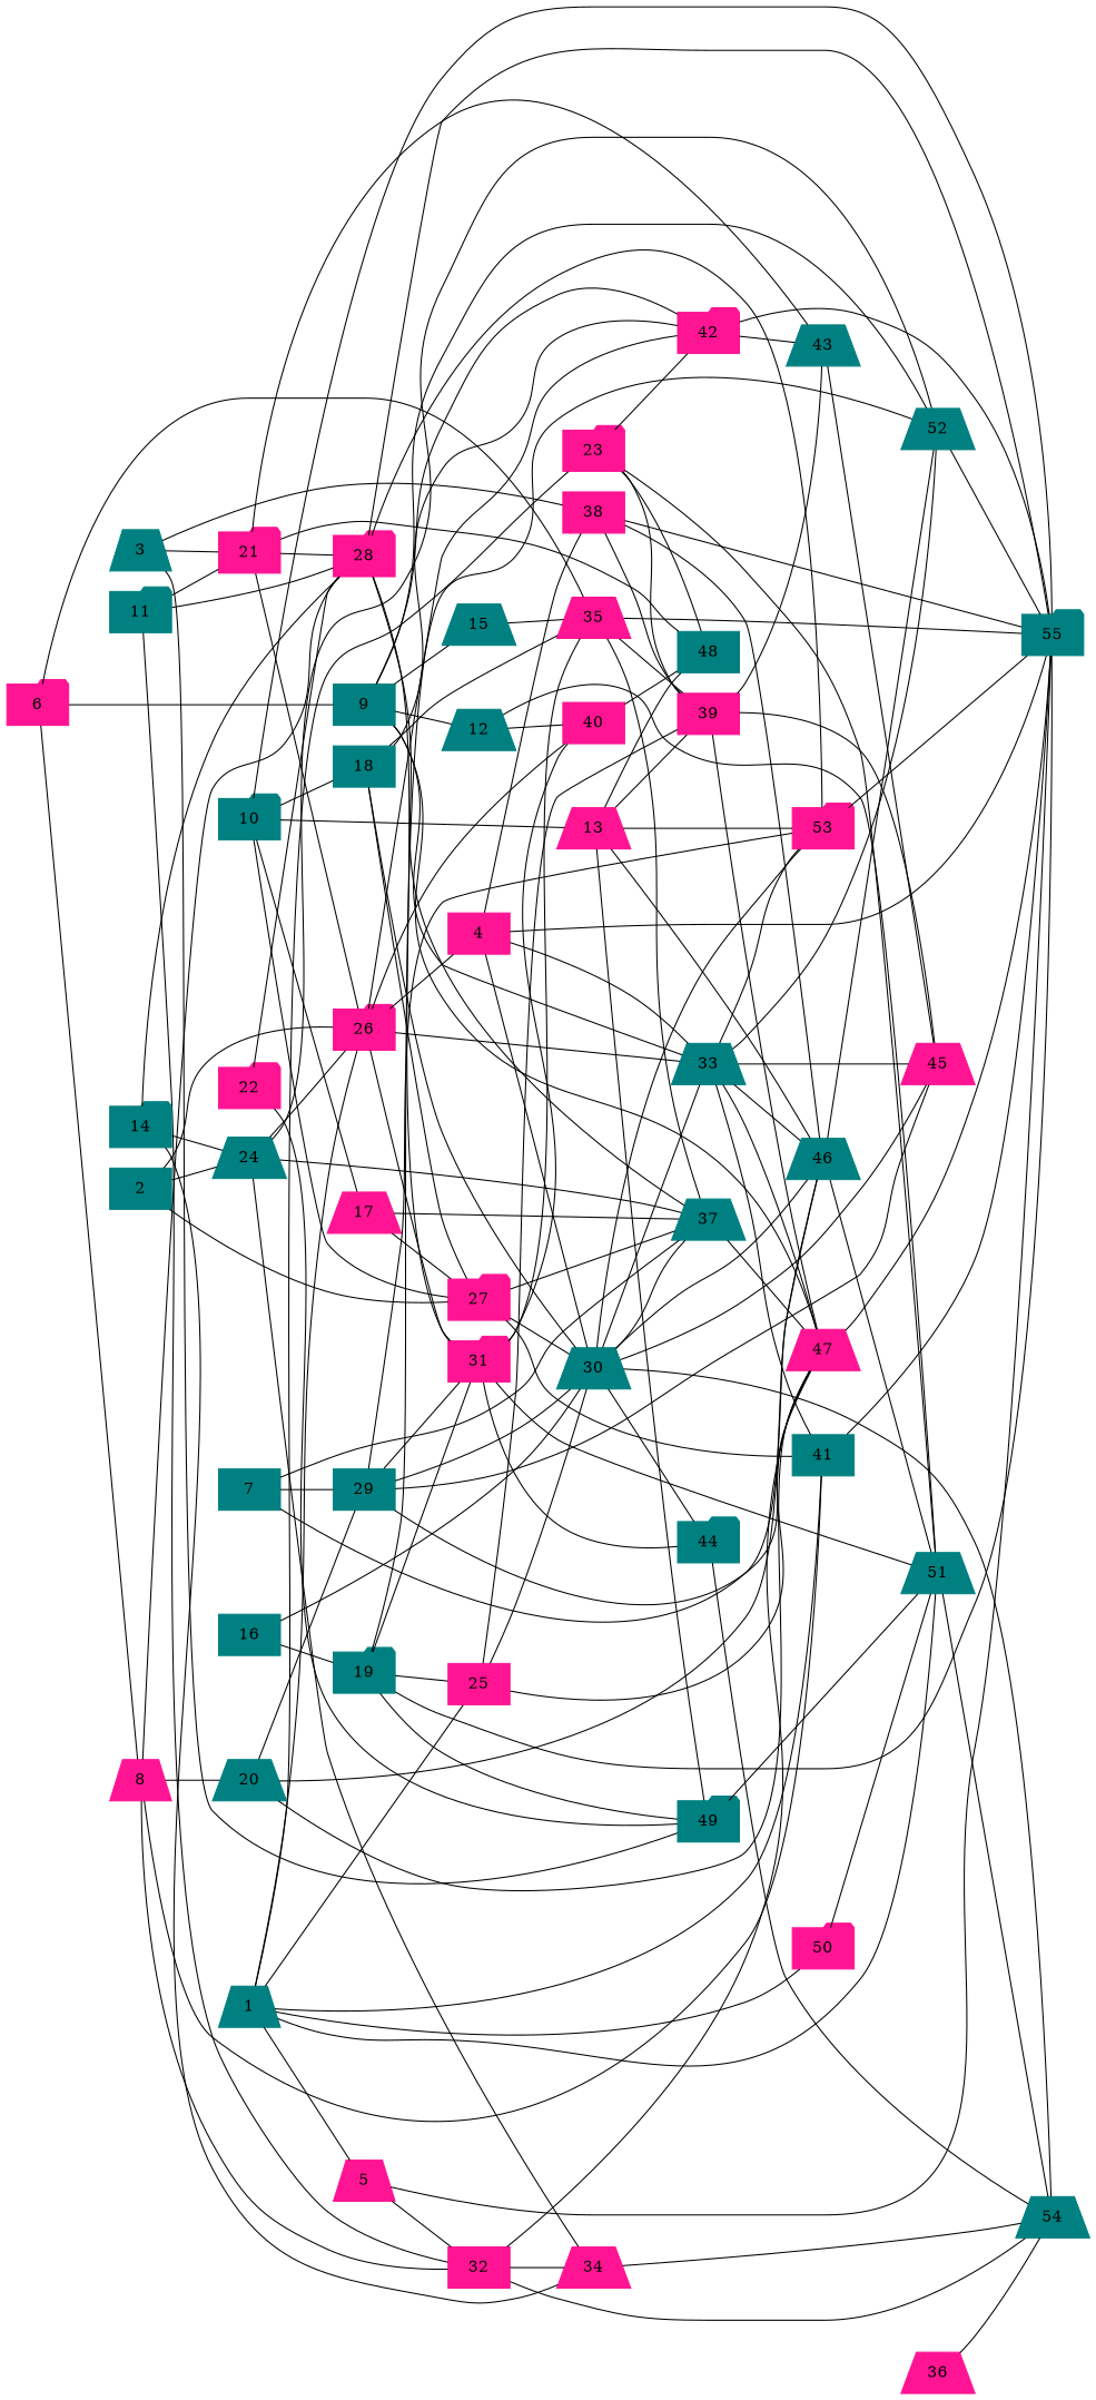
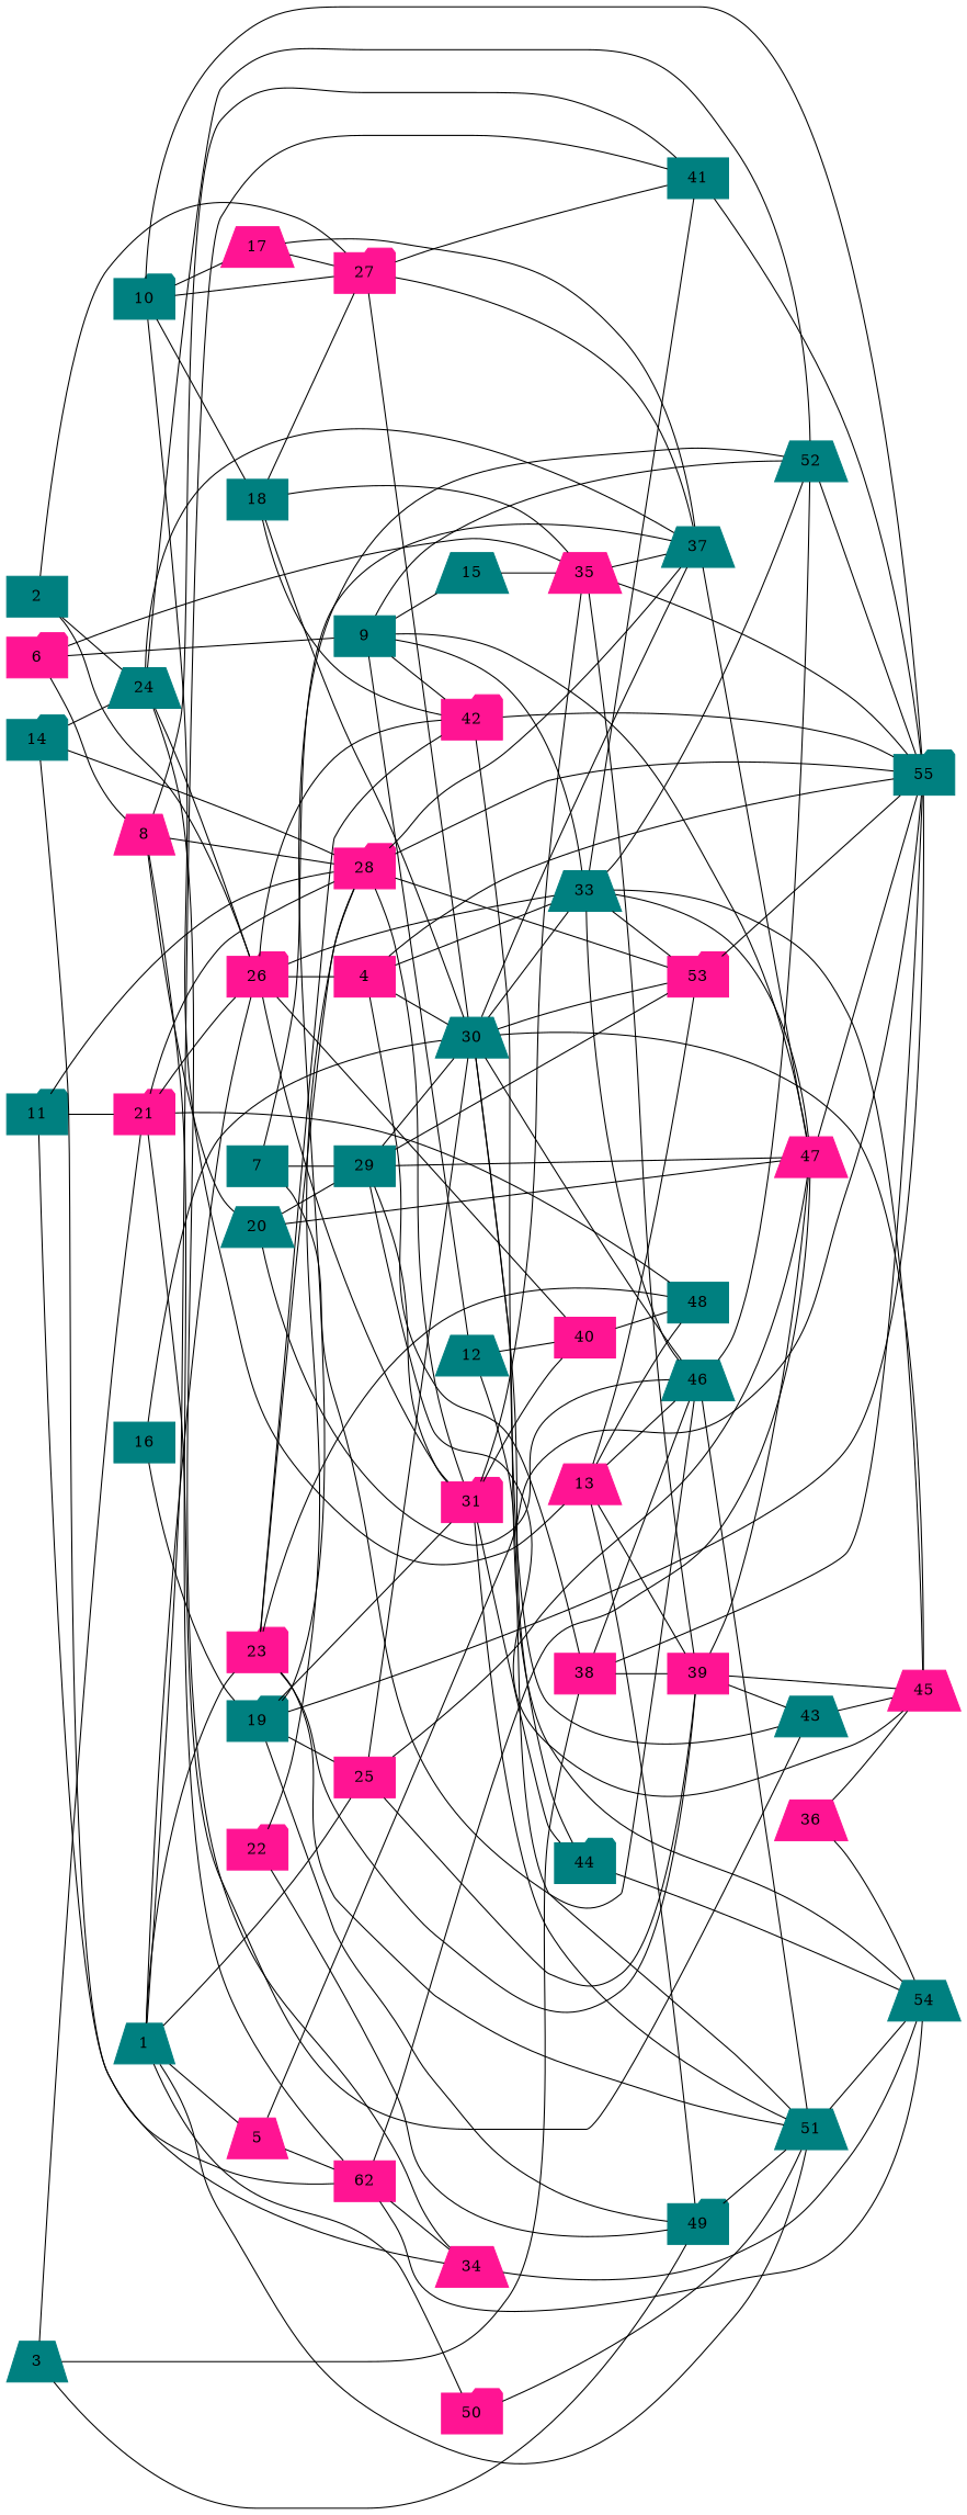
  graph {
    rankdir=LR
    node [color=teal shape=trapezium style=filled]
    edge [weight=1.0]
    5 [color=deeppink]
    1
    23 [color=deeppink shape=folder]
    25 [color=deeppink shape=box]
    26 [color=deeppink shape=folder]
    41 [shape=box]
    50 [color=deeppink shape=folder]
    51
    55 [shape=folder]
-   32 [color=deeppink shape=box]
+   32 [color=deeppink shape=box label=62]
    28 [color=deeppink shape=folder]
    42 [color=deeppink shape=folder]
    39 [color=deeppink shape=box]
    48 [shape=box]
    30
    47 [color=deeppink]
    4 [color=deeppink shape=box]
    33
    40 [color=deeppink shape=box]
    31 [color=deeppink shape=folder]
    54
    2 [shape=box]
    24
    27 [color=deeppink shape=folder]
    37
    52
    34 [color=deeppink]
    21 [color=deeppink shape=folder]
    3
    38 [color=deeppink shape=box]
    49 [shape=folder]
    43
    46
    53 [color=deeppink shape=folder]
    45 [color=deeppink]
    44 [shape=folder]
    6 [color=deeppink shape=folder]
    8 [color=deeppink]
    9 [shape=box]
    35 [color=deeppink]
    20
    12
    15
    7 [shape=box]
    29 [shape=box]
    10 [shape=folder]
    13 [color=deeppink]
    17 [color=deeppink]
    18 [shape=box]
    11 [shape=folder]
    14 [shape=folder]
    16 [shape=box]
    19 [shape=folder]
    22 [color=deeppink shape=folder]
    36 [color=deeppink]
    5 -- 55
    5 -- 32
    1 -- 5
    1 -- 23
    1 -- 25
    1 -- 26
    1 -- 41
    1 -- 50
    1 -- 51
    23 -- 51
+   23 -- 28
    23 -- 42
    23 -- 39
    23 -- 48
    25 -- 39
    25 -- 30
    25 -- 47
    26 -- 42
    26 -- 4
    26 -- 33
    26 -- 40
    26 -- 31
    41 -- 55
    50 -- 51
    51 -- 54
    32 -- 47
    32 -- 54
    32 -- 34
    28 -- 55
    28 -- 31
    28 -- 37
    28 -- 53
    42 -- 55
    42 -- 43
    39 -- 47
    39 -- 43
    39 -- 45
    30 -- 33
    30 -- 54
    30 -- 37 [weight=2.0]
    30 -- 46
    30 -- 53
    30 -- 45
    30 -- 44
    47 -- 55
    4 -- 55
    4 -- 30
    4 -- 33
    4 -- 38
    33 -- 41
    33 -- 47
    33 -- 52
    33 -- 46
    33 -- 53
    33 -- 45
    40 -- 48
    31 -- 51
    31 -- 40
    31 -- 44
    31 -- 35
    2 -- 26
    2 -- 24
    2 -- 27
    24 -- 26
    24 -- 37
    24 -- 52
    24 -- 34
    27 -- 41
    27 -- 30
    27 -- 37 [weight=2.0]
    37 -- 47
    52 -- 55
    34 -- 54
    21 -- 26
    21 -- 28
    21 -- 48
    21 -- 43
    3 -- 21
    3 -- 38
    3 -- 49
    38 -- 55
    38 -- 39
    38 -- 46
    49 -- 51
    43 -- 45
    46 -- 51
    46 -- 52
    53 -- 55
    44 -- 54
    6 -- 8
    6 -- 9
    6 -- 35
    8 -- 41
    8 -- 32
    8 -- 28
    8 -- 20
    9 -- 42
    9 -- 47
    9 -- 33 [weight=2.0]
    9 -- 52
    9 -- 12
    9 -- 15
    35 -- 55
    35 -- 39
    35 -- 37
    20 -- 47
    20 -- 46
    20 -- 29
    12 -- 51
    12 -- 40
    15 -- 35
    7 -- 37
    7 -- 46
    7 -- 29
    29 -- 30
    29 -- 47
    29 -- 31
    29 -- 53
    29 -- 45
    10 -- 55
    10 -- 27
    10 -- 13
    10 -- 17
    10 -- 18
    13 -- 39
    13 -- 48
    13 -- 49
    13 -- 46
    13 -- 53
    17 -- 27
    17 -- 37
    18 -- 42
    18 -- 30
    18 -- 27
    18 -- 35
    11 -- 32
    11 -- 28
    11 -- 21
    14 -- 28
    14 -- 24
    14 -- 34
    16 -- 30
    16 -- 19
    19 -- 25
    19 -- 55
    19 -- 31
    19 -- 52
    19 -- 49
    22 -- 28
    22 -- 49
    36 -- 54
+   36 -- 45
  }
